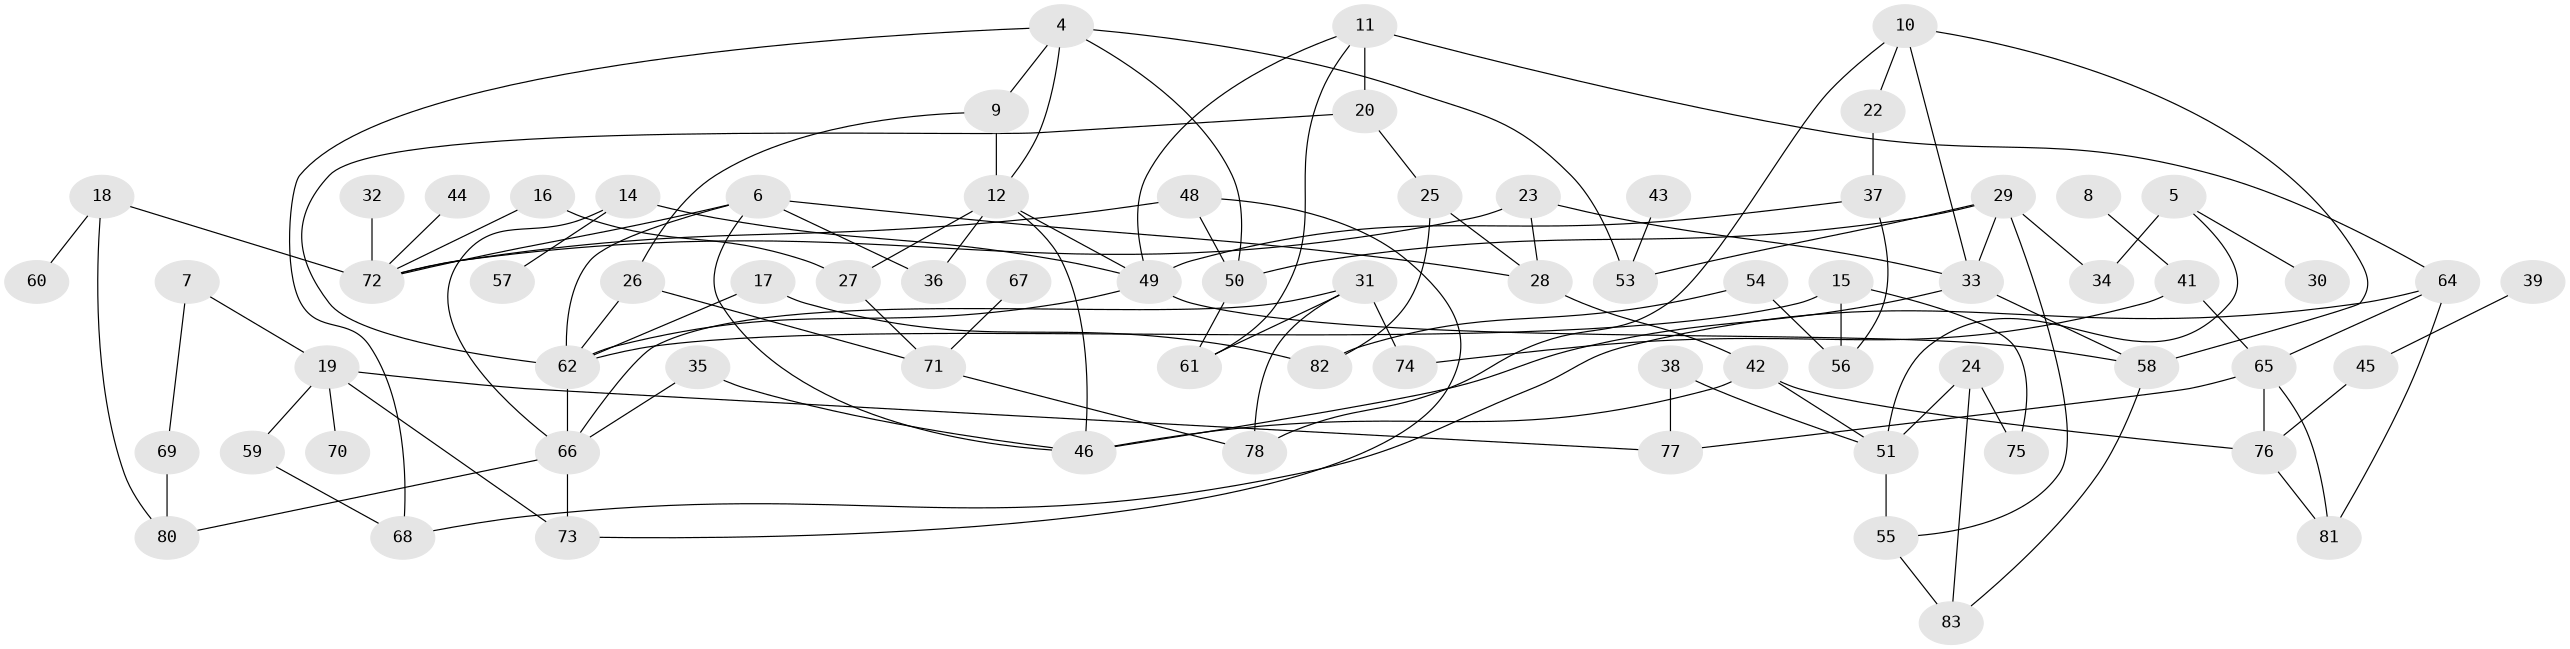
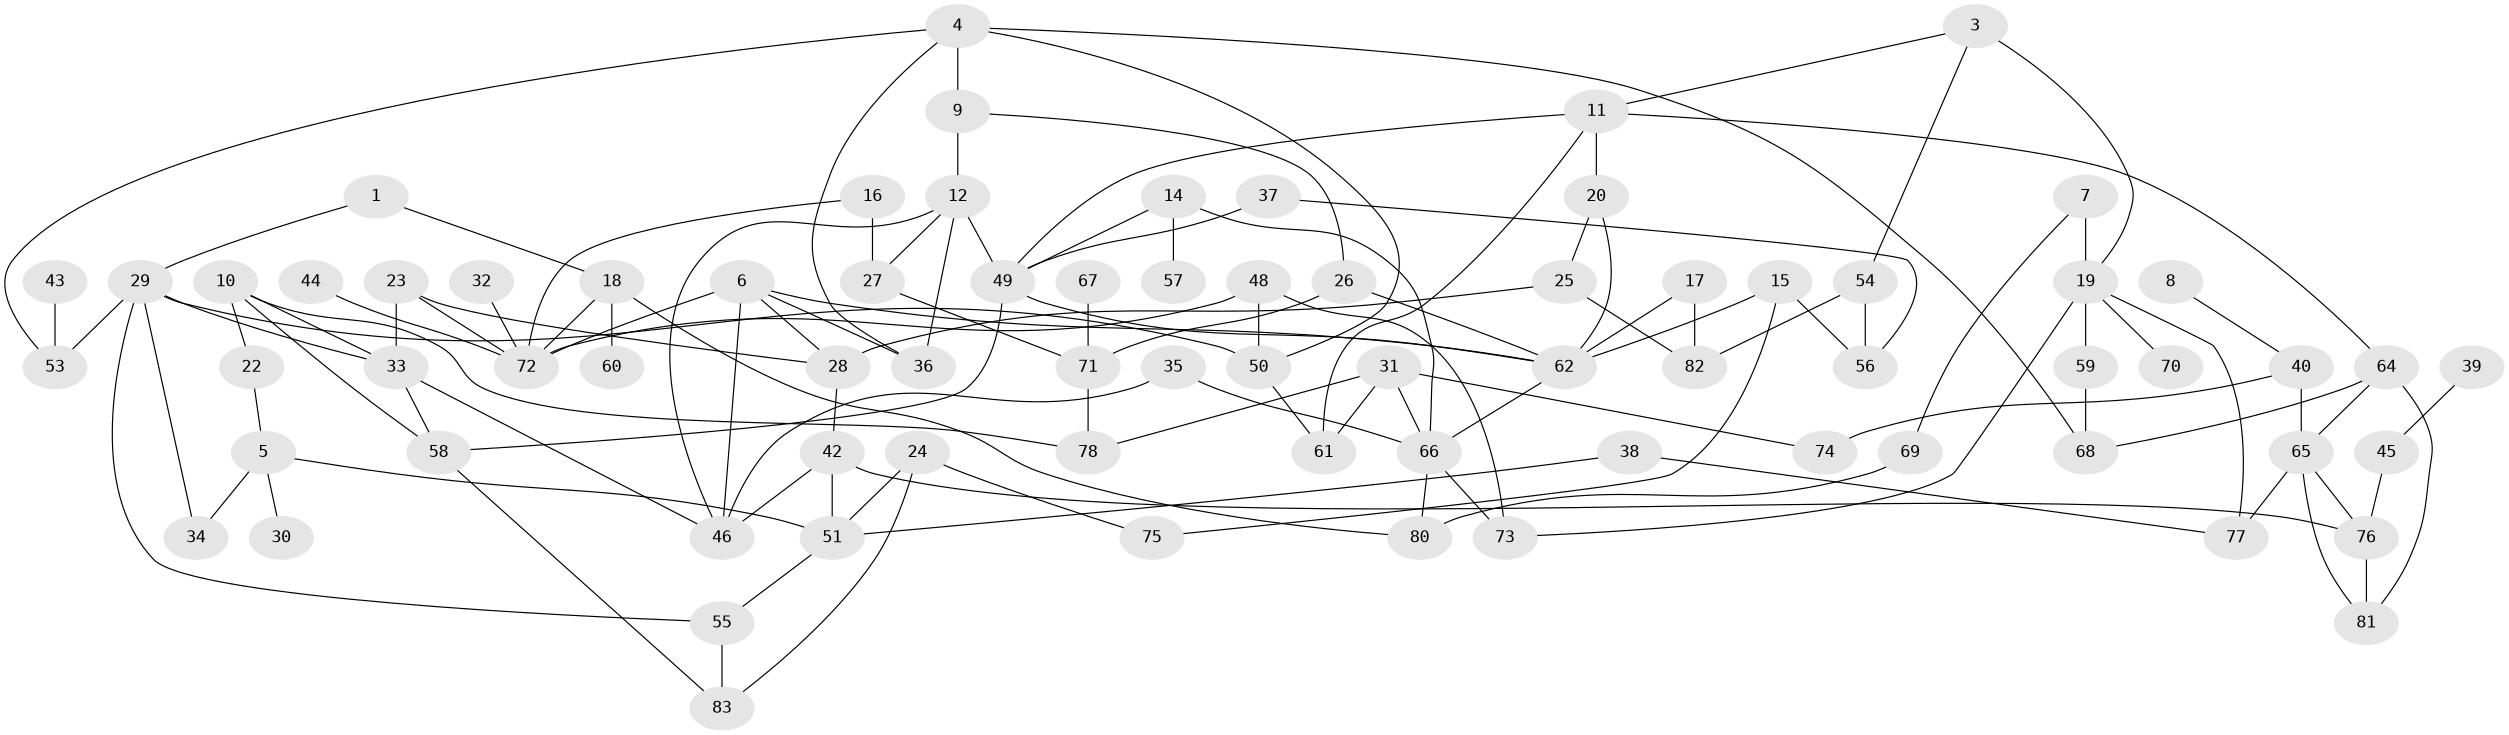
  graph {
    fontname="DejaVu Sans Mono"
    node [color=gray90 fontname="DejaVu Sans Mono" style=filled]
    edge [fontname="DejaVu Sans Mono" weight=1.0]
+   1
    18
    29
    72
    60
    80
    50
    53
    34
    33
    55
+   3
    11
    19
    54
    20
    49
    61
    64
    59
    70
    73
    77
    82
    56
    4
    9
    36
    68
    12
    26
    5
    30
    51
    6
    28
    46
    62
    42
    66
    7
    69
    8
-   41
+   41 [label=40]
    74
    65
    27
    71
    10
    22
    58
    78
    37
    83
    25
    81
    14
    57
    15
    75
    16
    17
    23
    24
    76
    31
    32
    35
    38
    39
    45
    43
    44
    48
    67
+   1 -- 18
+   1 -- 29
    18 -- 72
    18 -- 60
    18 -- 80
    29 -- 50
    29 -- 53
    29 -- 34 [weight=2.0]
    29 -- 33
    29 -- 55
    50 -- 61
    33 -- 46
    33 -- 58
    55 -- 83
+   3 -- 11
+   3 -- 19
+   3 -- 54
    11 -- 20 [weight=2.0]
    11 -- 49
    11 -- 61
    11 -- 64
    19 -- 59
    19 -- 70
    19 -- 73
    19 -- 77
    54 -- 82
    54 -- 56
    20 -- 62
    20 -- 25
    49 -- 62
    49 -- 58
    64 -- 68
    64 -- 65
    64 -- 81
    59 -- 68
    4 -- 50
    4 -- 53
    4 -- 9
-   4 -- 12
+   4 -- 36
    4 -- 68
    9 -- 12 [weight=2.0]
    9 -- 26
    12 -- 49
    12 -- 36
    12 -- 46
    12 -- 27
    26 -- 62
    26 -- 71
    5 -- 34
    5 -- 30
    5 -- 51
    51 -- 55
    6 -- 72
    6 -- 36
    6 -- 28
    6 -- 46
    6 -- 62
    28 -- 42
    62 -- 66
    42 -- 51
    42 -- 46
    42 -- 76
    66 -- 80
    66 -- 73
    7 -- 19
    7 -- 69
    69 -- 80
    8 -- 41
    41 -- 74
    41 -- 65
    65 -- 77
    65 -- 81
    65 -- 76
    27 -- 71
    71 -- 78
    10 -- 33
    10 -- 22
    10 -- 58
    10 -- 78
-   22 -- 37
+   22 -- 5
    58 -- 83
    37 -- 49
    37 -- 56
    25 -- 82
    25 -- 28
    14 -- 49
    14 -- 66
    14 -- 57
    15 -- 56
    15 -- 62
    15 -- 75
    16 -- 72
    16 -- 27
    17 -- 82
    17 -- 62
    23 -- 72
    23 -- 33
    23 -- 28
    24 -- 51
    24 -- 83
    24 -- 75
    76 -- 81
    31 -- 61
    31 -- 66
    31 -- 74
    31 -- 78
    32 -- 72
    35 -- 46
    35 -- 66
    38 -- 77
    38 -- 51
    39 -- 45
    45 -- 76
    43 -- 53
    44 -- 72
    48 -- 72
    48 -- 50
    48 -- 73
    67 -- 71
  }
